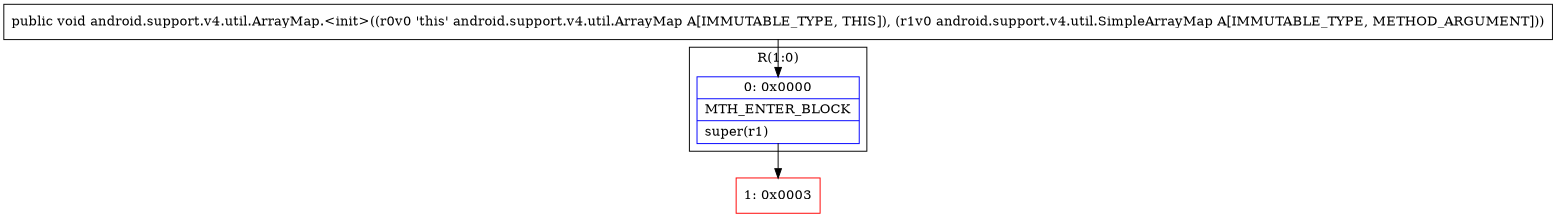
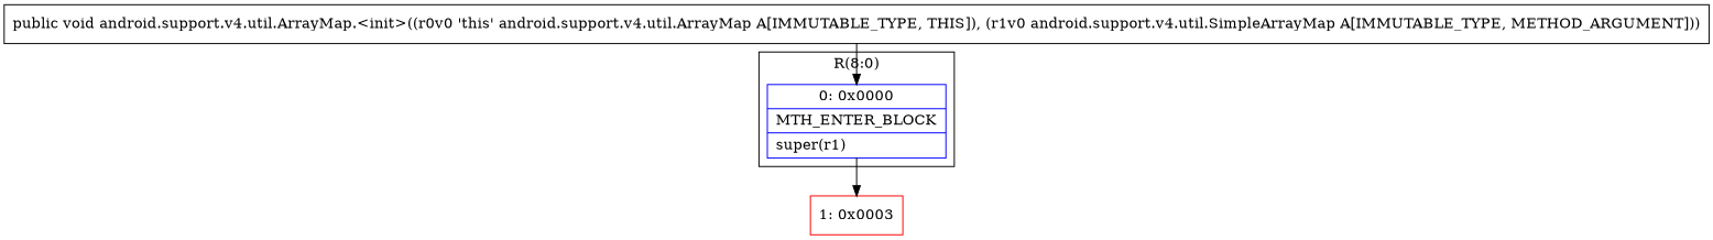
  digraph {
    node [shape=record]
    n1 [color=blue label="{0\:\ 0x0000|MTH_ENTER_BLOCK\l|super(r1)\l}"]
    n2 [color=red label="{1\:\ 0x0003}"]
    n3 [label="{public void android.support.v4.util.ArrayMap.\<init\>((r0v0 'this' android.support.v4.util.ArrayMap A[IMMUTABLE_TYPE, THIS]), (r1v0 android.support.v4.util.SimpleArrayMap A[IMMUTABLE_TYPE, METHOD_ARGUMENT])) }"]
    subgraph cluster_1 {
-     label="R(1:0)"
+     label="R(8:0)"
      n1
    }
    n1 -> n2
    n3 -> n1
  }
